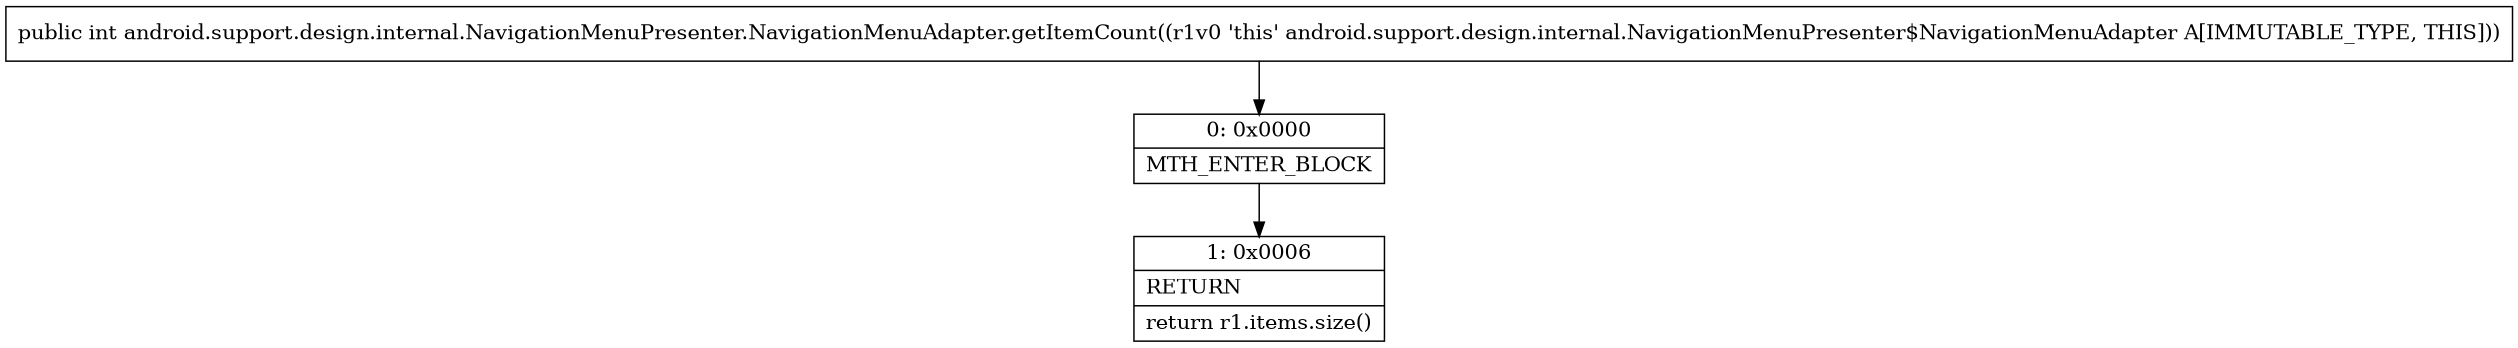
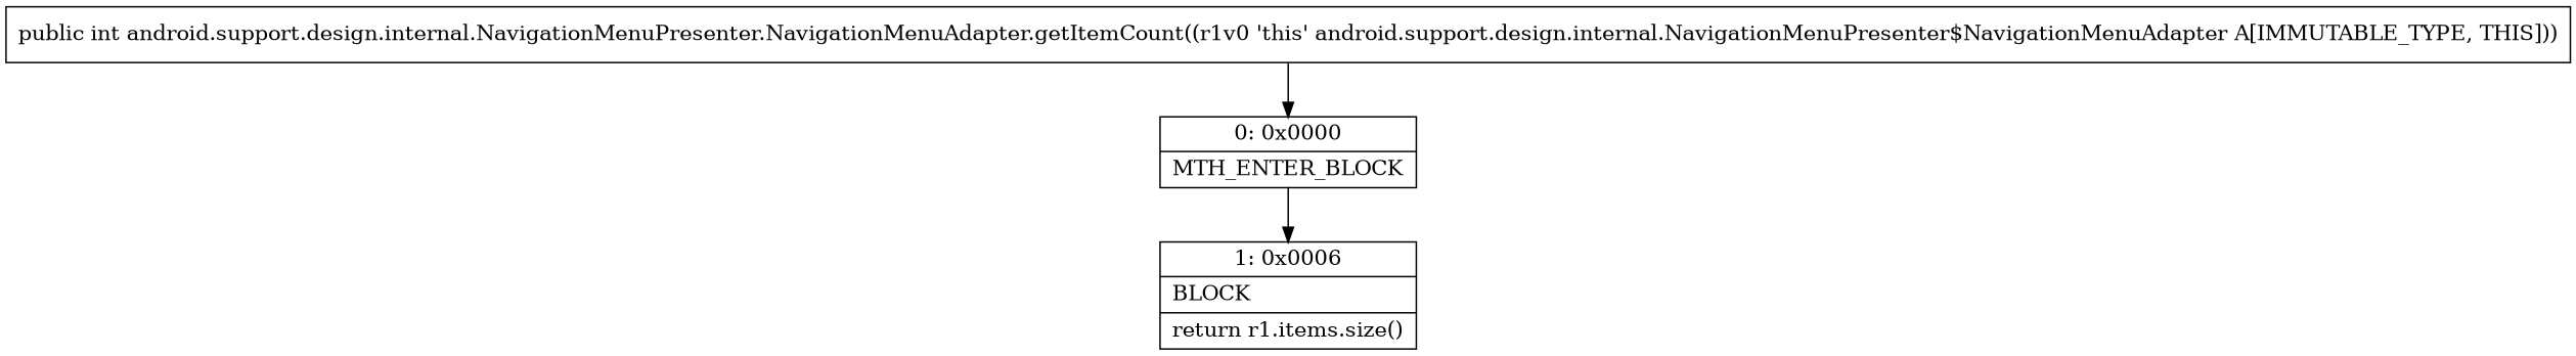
  digraph {
    node [shape=record]
    n1 [label="{0\:\ 0x0000|MTH_ENTER_BLOCK\l}"]
-   n2 [label="{1\:\ 0x0006|RETURN\l|return r1.items.size()\l}"]
+   n2 [label="{1\:\ 0x0006|BLOCK\l|return r1.items.size()\l}"]
    n3 [label="{public int android.support.design.internal.NavigationMenuPresenter.NavigationMenuAdapter.getItemCount((r1v0 'this' android.support.design.internal.NavigationMenuPresenter$NavigationMenuAdapter A[IMMUTABLE_TYPE, THIS])) }"]
    n1 -> n2
    n3 -> n1
  }
